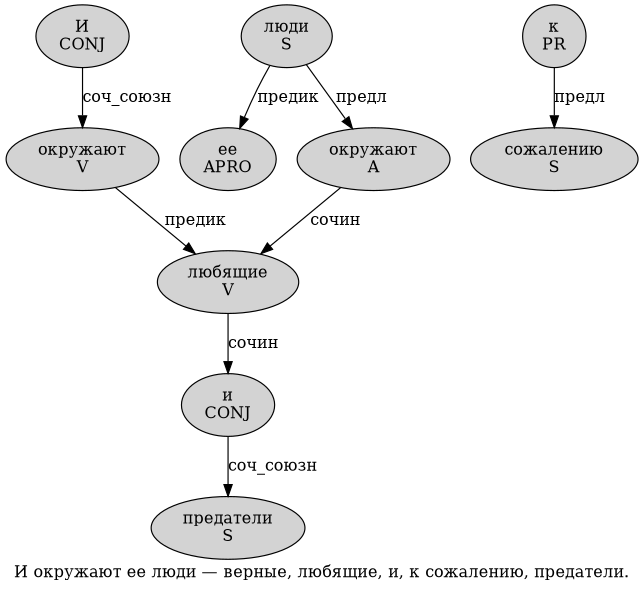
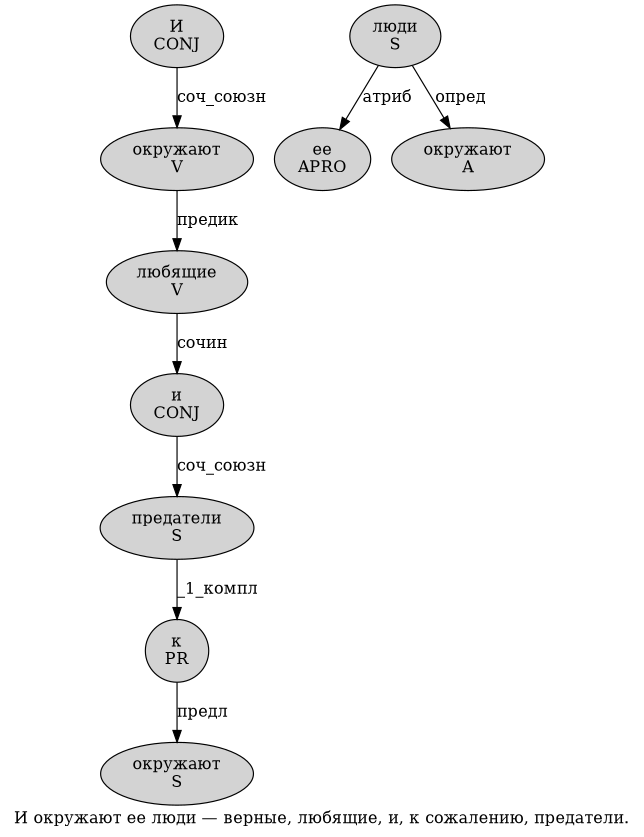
  digraph {
    label="И окружают ее люди — верные, любящие, и, к сожалению, предатели."
    node [fillcolor=lightgray penwidth=1 shape=ellipse style=filled]
    n1 [label="И\nCONJ"]
    n2 [label="окружают\nV"]
    n3 [label="любящие\nV"]
    n4 [label="люди\nS"]
    n5 [label="ее\nAPRO"]
    n6 [label="окружают\nA"]
    n7 [label="и\nCONJ"]
    n8 [label="предатели\nS"]
    n9 [label="к\nPR"]
-   n10 [label="сожалению\nS"]
+   n10 [label="окружают\nS"]
    n1 -> n2 [label="соч_союзн"]
    n2 -> n3 [label="предик"]
    n3 -> n7 [label="сочин"]
-   n4 -> n5 [label="предик"]
-   n4 -> n6 [label="предл"]
-   n6 -> n3 [label="сочин"]
+   n4 -> n5 [label="атриб"]
+   n4 -> n6 [label="опред"]
    n7 -> n8 [label="соч_союзн"]
+   n8 -> n9 [label="_1_компл"]
    n9 -> n10 [label="предл"]
  }
